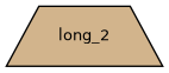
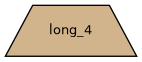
  digraph {
    rankdir=LR
-   n1 [color=black fillcolor=tan fontname=Helvetica fontsize=10 height=0.2 label=long_2 shape=trapezium style=filled width=0.4]
+   n1 [color=black fillcolor=tan fontname=Helvetica fontsize=10 height=0.2 label=long_4 shape=trapezium style=filled width=0.4]
  }
